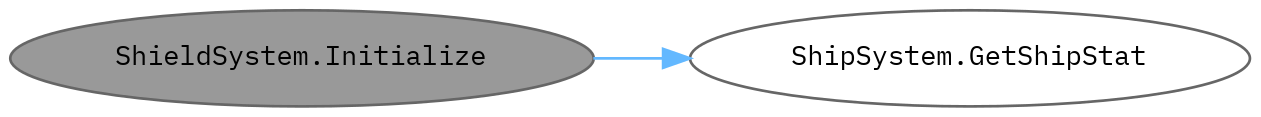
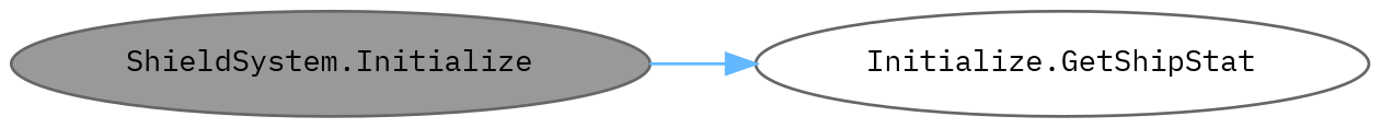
  digraph {
    rankdir=LR
    fontname="IBM Plex Mono"
    node [fontname="IBM Plex Mono" fontsize=10 margin=0.1 style=filled]
    n1 [color=gray40 fillcolor=grey60 fontcolor=black height=0.2 label="ShieldSystem.Initialize" width=0.4]
-   n2 [color=grey40 fillcolor=white height=0.2 label="ShipSystem.GetShipStat" width=0.4]
+   n2 [color=grey40 fillcolor=white height=0.2 label="Initialize.GetShipStat" width=0.4]
    n1 -> n2 [color=steelblue1 fontname="IBM Plex Mono" fontsize=10 labelfontname=Helvetica labelfontsize=10 style=solid]
  }
